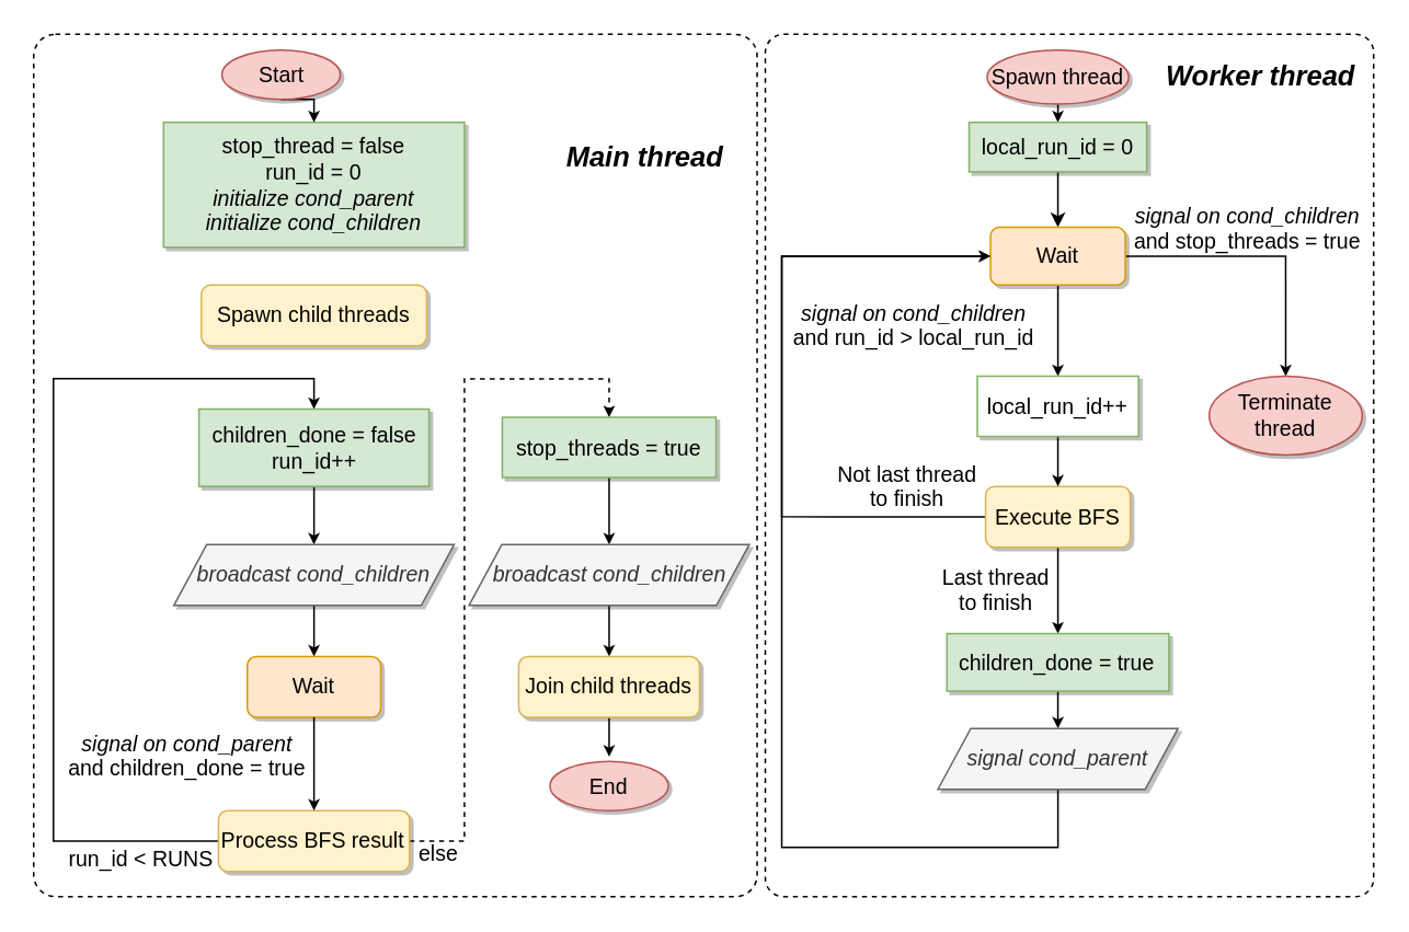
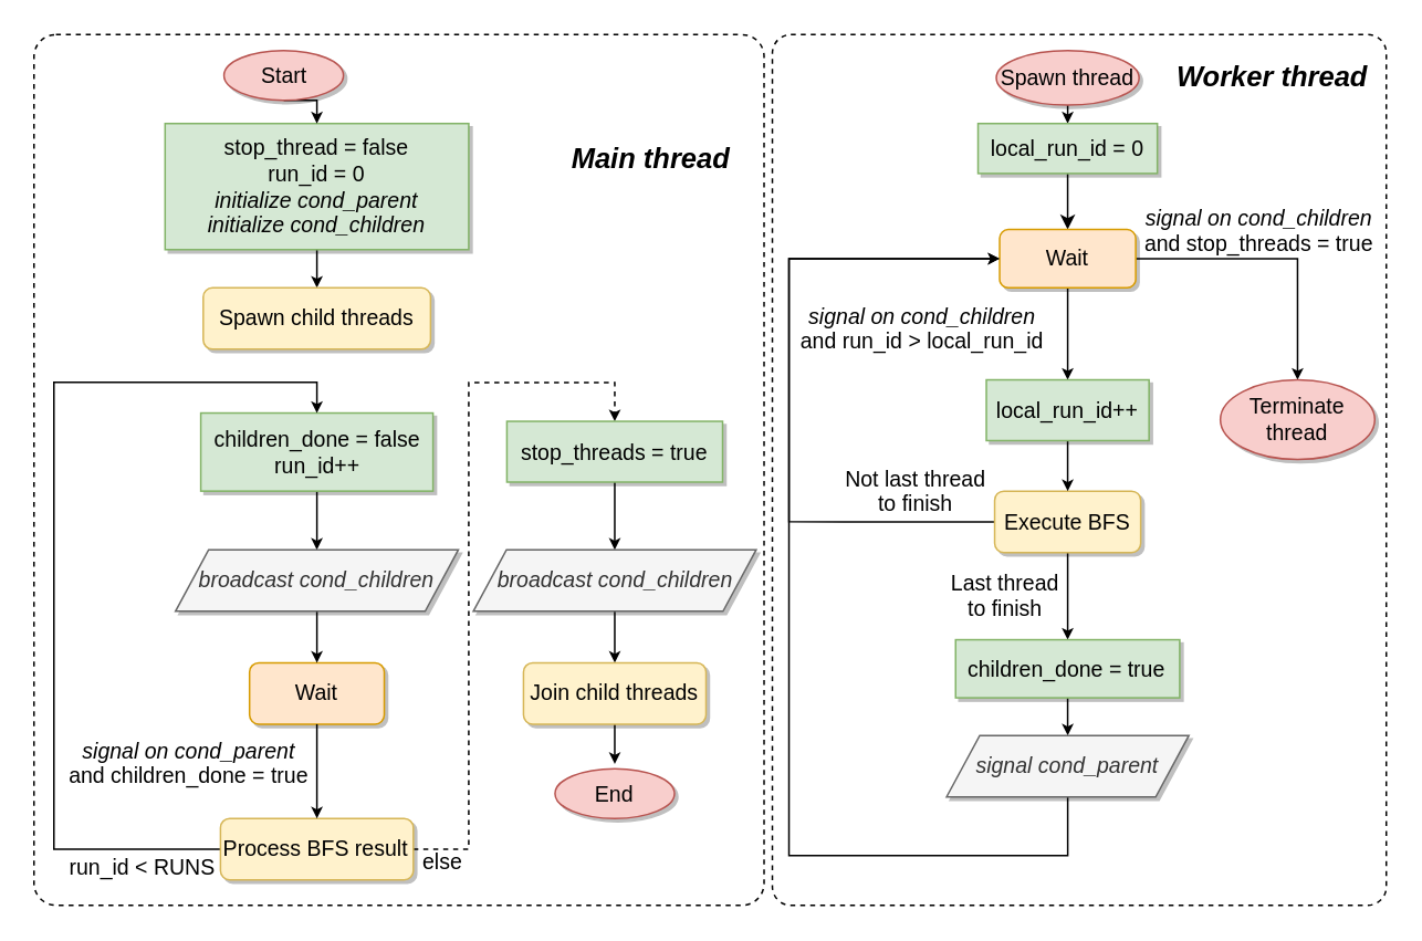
  <mxCell id="0" />
  <mxCell id="1" parent="0" />
  <mxCell id="2" value="" style="rounded=1;whiteSpace=wrap;html=1;fillColor=none;dashed=1;arcSize=3;" parent="1" vertex="1"><mxGeometry x="465" y="20.35" width="370" height="524.65" as="geometry" /></mxCell>
  <mxCell id="3" value="" style="rounded=1;whiteSpace=wrap;html=1;fillColor=none;dashed=1;arcSize=3;" parent="1" vertex="1"><mxGeometry x="20" y="20.35" width="440" height="524.65" as="geometry" /></mxCell>
+ <mxCell id="4" style="edgeStyle=orthogonalEdgeStyle;rounded=0;orthogonalLoop=1;jettySize=auto;html=1;exitX=0.5;exitY=1;exitDx=0;exitDy=0;entryX=0.5;entryY=0;entryDx=0;entryDy=0;endSize=4;fontSize=13;" parent="1" source="5" target="8" edge="1"><mxGeometry relative="1" as="geometry" /></mxCell>
  <mxCell id="5" value="&lt;div&gt;stop_thread = false&lt;/div&gt;&lt;div&gt;run_id = 0&lt;/div&gt;&lt;div&gt;&lt;i&gt;initialize cond_parent&lt;/i&gt;&lt;/div&gt;&lt;div&gt;&lt;i&gt;initialize cond_children&lt;/i&gt;&lt;/div&gt;" style="rounded=0;whiteSpace=wrap;html=1;fontSize=13;shadow=1;shadowOffsetY=2;shadowBlur=0;fillColor=#d5e8d4;strokeColor=#82b366;" parent="1" vertex="1"><mxGeometry x="99" y="73.9" width="183" height="76" as="geometry" /></mxCell>
  <mxCell id="6" style="edgeStyle=orthogonalEdgeStyle;rounded=0;orthogonalLoop=1;jettySize=auto;html=1;exitX=0.5;exitY=1;exitDx=0;exitDy=0;entryX=0.5;entryY=0;entryDx=0;entryDy=0;endSize=4;fontSize=13;" parent="1" source="7" target="5" edge="1"><mxGeometry relative="1" as="geometry" /></mxCell>
  <mxCell id="7" value="Start" style="ellipse;whiteSpace=wrap;html=1;fontSize=13;shadow=1;shadowOffsetY=2;shadowBlur=0;fillColor=#f8cecc;strokeColor=#b85450;" parent="1" vertex="1"><mxGeometry x="134.5" y="29.9" width="72" height="30" as="geometry" /></mxCell>
  <mxCell id="8" value="&lt;font&gt;Spawn child threads&lt;/font&gt;" style="rounded=1;whiteSpace=wrap;html=1;shadow=1;shadowOffsetY=2;shadowBlur=0;fillColor=#fff2cc;strokeColor=#d6b656;fontSize=13;" parent="1" vertex="1"><mxGeometry x="122" y="172.9" width="137" height="37" as="geometry" /></mxCell>
  <mxCell id="9" style="edgeStyle=orthogonalEdgeStyle;rounded=0;orthogonalLoop=1;jettySize=auto;html=1;exitX=0.5;exitY=1;exitDx=0;exitDy=0;entryX=0.5;entryY=0;entryDx=0;entryDy=0;endSize=4;fontSize=13;" parent="1" source="10" target="18" edge="1"><mxGeometry relative="1" as="geometry" /></mxCell>
  <mxCell id="10" value="&lt;div&gt;children_done = false&lt;/div&gt;&lt;div&gt;run_id++&lt;/div&gt;" style="rounded=0;whiteSpace=wrap;html=1;fontSize=13;shadow=1;shadowOffsetY=2;shadowBlur=0;fillColor=#d5e8d4;strokeColor=#82b366;" parent="1" vertex="1"><mxGeometry x="120.52" y="248.37" width="139.95" height="47.05" as="geometry" /></mxCell>
  <mxCell id="11" value="&lt;font&gt;Wait&lt;/font&gt;" style="rounded=1;whiteSpace=wrap;html=1;shadow=1;shadowOffsetY=2;shadowBlur=0;fillColor=#ffe6cc;strokeColor=#d79b00;fontSize=13;" parent="1" vertex="1"><mxGeometry x="149.9" y="398.9" width="81.2" height="37" as="geometry" /></mxCell>
  <mxCell id="12" style="edgeStyle=orthogonalEdgeStyle;rounded=0;orthogonalLoop=1;jettySize=auto;html=1;entryX=0.5;entryY=0;entryDx=0;entryDy=0;endSize=4;exitX=1;exitY=0.5;exitDx=0;exitDy=0;fontSize=13;dashed=1;" parent="1" source="16" target="21" edge="1"><mxGeometry relative="1" as="geometry"><mxPoint x="131.95" y="449.85" as="sourcePoint" /><Array as="points"><mxPoint x="282" y="511" /><mxPoint x="282" y="230" /><mxPoint x="370" y="230" /></Array></mxGeometry></mxCell>
  <mxCell id="13" value="&lt;font&gt;else&lt;/font&gt;" style="edgeLabel;html=1;align=center;verticalAlign=middle;resizable=0;points=[];labelBackgroundColor=none;fontSize=13;" parent="12" vertex="1" connectable="0"><mxGeometry x="-0.103" relative="1" as="geometry"><mxPoint x="-17" y="165" as="offset" /></mxGeometry></mxCell>
  <mxCell id="14" style="edgeStyle=orthogonalEdgeStyle;rounded=0;orthogonalLoop=1;jettySize=auto;html=1;exitX=0;exitY=0.5;exitDx=0;exitDy=0;entryX=0.5;entryY=0;entryDx=0;entryDy=0;endSize=4;fontSize=13;" parent="1" source="16" target="10" edge="1"><mxGeometry relative="1" as="geometry"><Array as="points"><mxPoint x="32" y="510.9" /><mxPoint x="32" y="229.9" /><mxPoint x="191" y="229.9" /></Array></mxGeometry></mxCell>
  <mxCell id="15" value="&lt;font&gt;run_id &amp;lt; RUNS&lt;/font&gt;" style="edgeLabel;html=1;align=center;verticalAlign=middle;resizable=0;points=[];fontSize=13;" parent="14" vertex="1" connectable="0"><mxGeometry x="-0.916" relative="1" as="geometry"><mxPoint x="-25" y="10" as="offset" /></mxGeometry></mxCell>
  <mxCell id="16" value="&lt;font&gt;Process BFS result&lt;/font&gt;" style="rounded=1;whiteSpace=wrap;html=1;shadow=1;shadowOffsetY=2;shadowBlur=0;fillColor=#fff2cc;strokeColor=#d6b656;fontSize=13;" parent="1" vertex="1"><mxGeometry x="132.39" y="492.71" width="116.23" height="37" as="geometry" /></mxCell>
  <mxCell id="17" style="edgeStyle=orthogonalEdgeStyle;rounded=0;orthogonalLoop=1;jettySize=auto;html=1;exitX=0.5;exitY=1;exitDx=0;exitDy=0;entryX=0.5;entryY=0;entryDx=0;entryDy=0;endSize=4;fontSize=13;" parent="1" source="18" target="11" edge="1"><mxGeometry relative="1" as="geometry" /></mxCell>
  <mxCell id="18" value="&lt;font&gt;&lt;i&gt;broadcast cond_children&lt;/i&gt;&lt;/font&gt;" style="shape=parallelogram;perimeter=parallelogramPerimeter;whiteSpace=wrap;html=1;fixedSize=1;shadow=1;shadowOffsetY=2;shadowBlur=0;fillColor=#f5f5f5;fontColor=#333333;strokeColor=#666666;fontSize=13;" parent="1" vertex="1"><mxGeometry x="105.24" y="330.8" width="170.5" height="37.05" as="geometry" /></mxCell>
  <mxCell id="19" style="edgeStyle=orthogonalEdgeStyle;rounded=0;orthogonalLoop=1;jettySize=auto;html=1;exitX=0.5;exitY=1;exitDx=0;exitDy=0;entryX=0.5;entryY=0;entryDx=0;entryDy=0;endSize=4;fontSize=13;" parent="1" source="50" target="23" edge="1"><mxGeometry relative="1" as="geometry"><mxPoint x="370" y="369.9" as="sourcePoint" /></mxGeometry></mxCell>
  <mxCell id="20" style="edgeStyle=orthogonalEdgeStyle;rounded=0;orthogonalLoop=1;jettySize=auto;html=1;exitX=0.5;exitY=1;exitDx=0;exitDy=0;entryX=0.5;entryY=0;entryDx=0;entryDy=0;endSize=4;fontSize=13;" parent="1" source="21" target="50" edge="1"><mxGeometry relative="1" as="geometry"><mxPoint x="370" y="330.8" as="targetPoint" /></mxGeometry></mxCell>
  <mxCell id="21" value="stop_threads = true" style="rounded=0;whiteSpace=wrap;html=1;fontSize=13;shadow=1;shadowOffsetY=2;shadowBlur=0;fillColor=#d5e8d4;strokeColor=#82b366;" parent="1" vertex="1"><mxGeometry x="305" y="253.37" width="130" height="36.63" as="geometry" /></mxCell>
  <mxCell id="22" style="edgeStyle=orthogonalEdgeStyle;rounded=0;orthogonalLoop=1;jettySize=auto;html=1;exitX=0.5;exitY=1;exitDx=0;exitDy=0;entryX=0.5;entryY=0;entryDx=0;entryDy=0;endSize=4;fontSize=13;" parent="1" source="23" edge="1"><mxGeometry relative="1" as="geometry"><mxPoint x="370" y="459.9" as="targetPoint" /></mxGeometry></mxCell>
  <mxCell id="23" value="&lt;font&gt;Join child threads&lt;/font&gt;" style="rounded=1;whiteSpace=wrap;html=1;shadow=1;shadowOffsetY=2;shadowBlur=0;fillColor=#fff2cc;strokeColor=#d6b656;fontSize=13;" parent="1" vertex="1"><mxGeometry x="315" y="398.9" width="110" height="37" as="geometry" /></mxCell>
  <mxCell id="24" style="edgeStyle=orthogonalEdgeStyle;rounded=0;orthogonalLoop=1;jettySize=auto;html=1;exitX=0.5;exitY=1;exitDx=0;exitDy=0;entryX=0.5;entryY=0;entryDx=0;entryDy=0;endSize=4;fontSize=13;" parent="1" source="11" target="16" edge="1"><mxGeometry relative="1" as="geometry" /></mxCell>
  <mxCell id="25" value="&lt;div style=&quot;line-height: 110%;&quot;&gt;&lt;div&gt;&lt;div&gt;&lt;font&gt;&lt;i&gt;signal on cond_parent&lt;/i&gt;&lt;/font&gt;&lt;/div&gt;&lt;div&gt;&lt;font&gt;and children_done = true&lt;/font&gt;&lt;/div&gt;&lt;/div&gt;&lt;/div&gt;" style="edgeLabel;html=1;align=center;verticalAlign=middle;resizable=0;points=[];fontSize=13;" parent="24" vertex="1" connectable="0"><mxGeometry x="-0.162" y="-1" relative="1" as="geometry"><mxPoint x="-77" as="offset" /></mxGeometry></mxCell>
  <mxCell id="26" style="edgeStyle=orthogonalEdgeStyle;rounded=0;orthogonalLoop=1;jettySize=auto;html=1;exitX=0.5;exitY=1;exitDx=0;exitDy=0;entryX=0.5;entryY=0;entryDx=0;entryDy=0;endSize=4;fontSize=13;" parent="1" source="27" target="29" edge="1"><mxGeometry relative="1" as="geometry"><mxPoint x="638.95" y="74.9" as="sourcePoint" /></mxGeometry></mxCell>
  <mxCell id="27" value="Spawn thread" style="ellipse;whiteSpace=wrap;html=1;fontSize=13;shadow=1;shadowOffsetY=2;shadowBlur=0;fillColor=#f8cecc;strokeColor=#b85450;" parent="1" vertex="1"><mxGeometry x="599.95" y="29.9" width="86.05" height="32.9" as="geometry" /></mxCell>
  <mxCell id="28" style="edgeStyle=orthogonalEdgeStyle;rounded=0;orthogonalLoop=1;jettySize=auto;html=1;exitX=0.5;exitY=1;exitDx=0;exitDy=0;entryX=0.5;entryY=0;entryDx=0;entryDy=0;" parent="1" source="29" target="34" edge="1"><mxGeometry relative="1" as="geometry" /></mxCell>
  <mxCell id="29" value="local_run_id = 0" style="rounded=0;whiteSpace=wrap;html=1;fontSize=13;shadow=1;shadowOffsetY=2;shadowBlur=0;fillColor=#d5e8d4;strokeColor=#82b366;" parent="1" vertex="1"><mxGeometry x="588.95" y="73.9" width="108.05" height="30.1" as="geometry" /></mxCell>
  <mxCell id="30" style="edgeStyle=orthogonalEdgeStyle;rounded=0;orthogonalLoop=1;jettySize=auto;html=1;exitX=1;exitY=0.5;exitDx=0;exitDy=0;entryX=0.5;entryY=0;entryDx=0;entryDy=0;endSize=4;fontSize=13;" parent="1" source="34" target="44" edge="1"><mxGeometry relative="1" as="geometry" /></mxCell>
  <mxCell id="31" value="&lt;div style=&quot;line-height: 110%;&quot;&gt;&lt;div&gt;&lt;div&gt;&lt;div&gt;&lt;font&gt;&lt;i&gt;signal on cond_children&lt;/i&gt;&lt;/font&gt;&lt;/div&gt;&lt;div&gt;&lt;font&gt;and stop_threads = true&lt;/font&gt;&lt;/div&gt;&lt;/div&gt;&lt;/div&gt;&lt;/div&gt;" style="edgeLabel;html=1;align=center;verticalAlign=middle;resizable=0;points=[];fontSize=13;" parent="30" vertex="1" connectable="0"><mxGeometry x="-0.618" y="-2" relative="1" as="geometry"><mxPoint x="41" y="-19" as="offset" /></mxGeometry></mxCell>
  <mxCell id="32" style="edgeStyle=orthogonalEdgeStyle;rounded=0;orthogonalLoop=1;jettySize=auto;html=1;exitX=0.5;exitY=1;exitDx=0;exitDy=0;entryX=0.5;entryY=0;entryDx=0;entryDy=0;endSize=4;fontSize=13;" parent="1" source="34" target="46" edge="1"><mxGeometry relative="1" as="geometry" /></mxCell>
  <mxCell id="33" value="&lt;div style=&quot;line-height: 110%;&quot;&gt;&lt;div&gt;&lt;i&gt;signal on cond_children&lt;/i&gt;&lt;/div&gt;&lt;div&gt;and run_id &amp;gt; local_run_id&lt;/div&gt;&lt;/div&gt;" style="edgeLabel;html=1;align=center;verticalAlign=middle;resizable=0;points=[];fontSize=13;labelBorderColor=none;spacing=2;" parent="32" vertex="1" connectable="0"><mxGeometry x="-0.15" y="1" relative="1" as="geometry"><mxPoint x="-89" y="1" as="offset" /></mxGeometry></mxCell>
  <mxCell id="34" value="&lt;font&gt;Wait&lt;/font&gt;" style="rounded=1;whiteSpace=wrap;html=1;shadow=1;shadowOffsetY=2;shadowBlur=0;fillColor=#ffe6cc;strokeColor=#d79b00;fontSize=13;" parent="1" vertex="1"><mxGeometry x="601.96" y="137.8" width="82.02" height="35.1" as="geometry" /></mxCell>
  <mxCell id="35" style="edgeStyle=orthogonalEdgeStyle;rounded=0;orthogonalLoop=1;jettySize=auto;html=1;exitX=0.5;exitY=1;exitDx=0;exitDy=0;entryX=0.5;entryY=0;entryDx=0;entryDy=0;endSize=4;fontSize=13;" parent="1" source="39" target="41" edge="1"><mxGeometry relative="1" as="geometry" /></mxCell>
  <mxCell id="36" value="&lt;div style=&quot;line-height: 110%;&quot;&gt;&lt;div&gt;&lt;div&gt;Last thread&lt;/div&gt;&lt;div&gt;to finish&lt;/div&gt;&lt;/div&gt;&lt;/div&gt;" style="edgeLabel;html=1;align=center;verticalAlign=middle;resizable=0;points=[];fontSize=13;" parent="35" vertex="1" connectable="0"><mxGeometry x="-0.211" relative="1" as="geometry"><mxPoint x="-38" y="5" as="offset" /></mxGeometry></mxCell>
  <mxCell id="37" style="edgeStyle=orthogonalEdgeStyle;rounded=0;orthogonalLoop=1;jettySize=auto;html=1;exitX=0;exitY=0.5;exitDx=0;exitDy=0;entryX=0;entryY=0.5;entryDx=0;entryDy=0;endSize=4;fontSize=13;" parent="1" source="39" target="34" edge="1"><mxGeometry relative="1" as="geometry"><Array as="points"><mxPoint x="475" y="314" /><mxPoint x="475" y="155" /></Array></mxGeometry></mxCell>
  <mxCell id="38" value="&lt;div style=&quot;line-height: 110%;&quot;&gt;&lt;div&gt;&lt;div&gt;Not last thread&lt;/div&gt;&lt;div&gt;to finish&lt;/div&gt;&lt;/div&gt;&lt;/div&gt;" style="edgeLabel;html=1;align=center;verticalAlign=middle;resizable=0;points=[];labelBackgroundColor=none;fontSize=13;" parent="37" vertex="1" connectable="0"><mxGeometry x="-0.638" y="-1" relative="1" as="geometry"><mxPoint x="26" y="-17" as="offset" /></mxGeometry></mxCell>
  <mxCell id="39" value="&lt;font&gt;Execute BFS&lt;/font&gt;" style="rounded=1;whiteSpace=wrap;html=1;shadow=1;shadowOffsetY=2;shadowBlur=0;fillColor=#fff2cc;strokeColor=#d6b656;fontSize=13;" parent="1" vertex="1"><mxGeometry x="598.96" y="295.42" width="88.02" height="37" as="geometry" /></mxCell>
  <mxCell id="40" style="edgeStyle=orthogonalEdgeStyle;rounded=0;orthogonalLoop=1;jettySize=auto;html=1;exitX=0.5;exitY=1;exitDx=0;exitDy=0;entryX=0.5;entryY=0;entryDx=0;entryDy=0;endSize=4;fontSize=13;" parent="1" source="41" target="43" edge="1"><mxGeometry relative="1" as="geometry" /></mxCell>
  <mxCell id="41" value="children_done = true" style="rounded=0;whiteSpace=wrap;html=1;fontSize=13;shadow=1;shadowOffsetY=2;shadowBlur=0;fillColor=#d5e8d4;strokeColor=#82b366;" parent="1" vertex="1"><mxGeometry x="575.44" y="385" width="135.05" height="35" as="geometry" /></mxCell>
  <mxCell id="42" style="edgeStyle=orthogonalEdgeStyle;rounded=0;orthogonalLoop=1;jettySize=auto;html=1;exitX=0.5;exitY=1;exitDx=0;exitDy=0;entryX=0;entryY=0.5;entryDx=0;entryDy=0;endSize=4;fontSize=13;" parent="1" source="43" target="34" edge="1"><mxGeometry relative="1" as="geometry"><Array as="points"><mxPoint x="643" y="515" /><mxPoint x="475" y="515" /><mxPoint x="475" y="155" /></Array></mxGeometry></mxCell>
  <mxCell id="43" value="&lt;font&gt;&lt;i&gt;signal cond_parent&lt;/i&gt;&lt;/font&gt;" style="shape=parallelogram;perimeter=parallelogramPerimeter;whiteSpace=wrap;html=1;fixedSize=1;shadow=1;shadowOffsetY=2;shadowBlur=0;fillColor=#f5f5f5;fontColor=#333333;strokeColor=#666666;fontSize=13;" parent="1" vertex="1"><mxGeometry x="569.96" y="442.71" width="146.05" height="37.05" as="geometry" /></mxCell>
  <mxCell id="44" value="Terminate thread" style="ellipse;whiteSpace=wrap;html=1;fontSize=13;shadow=1;shadowOffsetY=2;shadowBlur=0;fillColor=#f8cecc;strokeColor=#b85450;" parent="1" vertex="1"><mxGeometry x="735" y="228.37" width="93.05" height="48" as="geometry" /></mxCell>
  <mxCell id="45" style="edgeStyle=orthogonalEdgeStyle;rounded=0;orthogonalLoop=1;jettySize=auto;html=1;exitX=0.5;exitY=1;exitDx=0;exitDy=0;entryX=0.5;entryY=0;entryDx=0;entryDy=0;endSize=4;fontSize=13;" parent="1" source="46" target="39" edge="1"><mxGeometry relative="1" as="geometry" /></mxCell>
- <mxCell id="46" value="local_run_id++" style="rounded=0;whiteSpace=wrap;html=1;fontSize=13;shadow=1;shadowOffsetY=2;shadowBlur=0;fillColor=#ffffff;strokeColor=#82b366;" parent="1" vertex="1"><mxGeometry x="593.95" y="228.37" width="98.05" height="36.63" as="geometry" /></mxCell>
+ <mxCell id="46" value="local_run_id++" style="rounded=0;whiteSpace=wrap;html=1;fontSize=13;shadow=1;shadowOffsetY=2;shadowBlur=0;fillColor=#d5e8d4;strokeColor=#82b366;" parent="1" vertex="1"><mxGeometry x="593.95" y="228.37" width="98.05" height="36.63" as="geometry" /></mxCell>
  <mxCell id="47" value="End" style="ellipse;whiteSpace=wrap;html=1;fontSize=13;shadow=1;shadowOffsetY=2;shadowBlur=0;fillColor=#f8cecc;strokeColor=#b85450;" parent="1" vertex="1"><mxGeometry x="334" y="462.71" width="72" height="30" as="geometry" /></mxCell>
  <mxCell id="48" value="Main thread" style="text;html=1;align=center;verticalAlign=middle;whiteSpace=wrap;rounded=0;fontSize=17;fontStyle=3" parent="1" vertex="1"><mxGeometry x="337" y="79.9" width="110" height="32.2" as="geometry" /></mxCell>
  <mxCell id="49" value="Worker thread" style="text;html=1;align=center;verticalAlign=middle;whiteSpace=wrap;rounded=0;fontSize=17;fontStyle=3" parent="1" vertex="1"><mxGeometry x="699" y="30.6" width="135.49" height="32.2" as="geometry" /></mxCell>
  <mxCell id="50" value="&lt;font&gt;&lt;i&gt;broadcast cond_children&lt;/i&gt;&lt;/font&gt;" style="shape=parallelogram;perimeter=parallelogramPerimeter;whiteSpace=wrap;html=1;fixedSize=1;shadow=1;shadowOffsetY=2;shadowBlur=0;fillColor=#f5f5f5;fontColor=#333333;strokeColor=#666666;fontSize=13;" vertex="1" parent="1"><mxGeometry x="284.75" y="330.8" width="170.5" height="37.05" as="geometry" /></mxCell>
